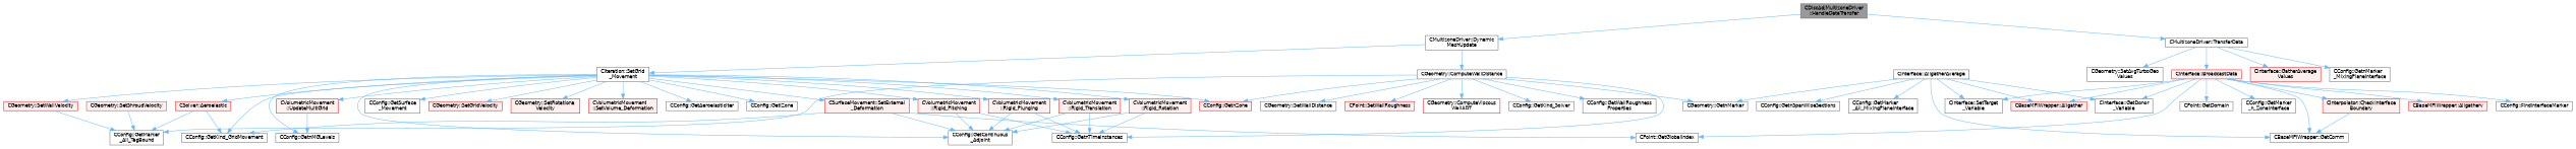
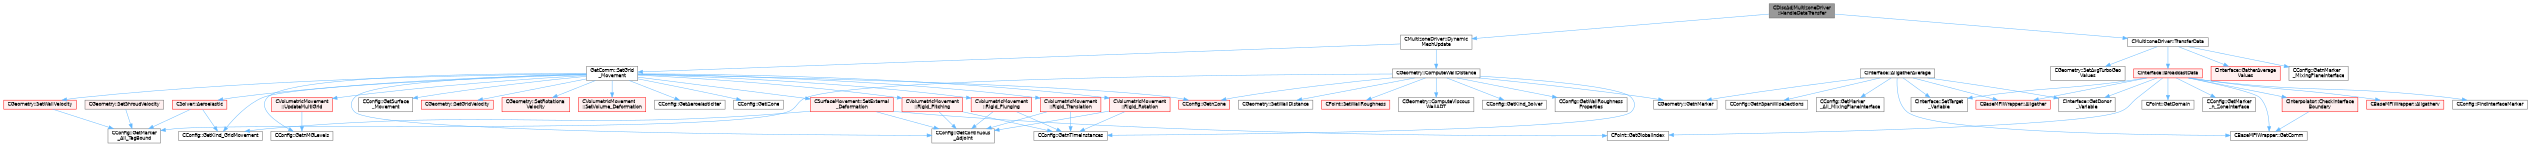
  digraph {
    rankdir=TB
    node [color=grey40 fillcolor=white fontname=Helvetica fontsize=10 shape=box style=filled]
    edge [color=steelblue1 fontname=Helvetica fontsize=10 labelfontname=Helvetica labelfontsize=10 style=solid]
    n1 [color=gray40 fillcolor=grey60 fontcolor=black height=0.2 label="CDiscAdjMultizoneDriver\l::HandleDataTransfer" width=0.4]
    n2 [height=0.2 label="CMultizoneDriver::Dynamic\lMeshUpdate" width=0.4]
    n3 [height=0.2 label="CMultizoneDriver::TransferData" width=0.4]
    n4 [height=0.2 label="CGeometry::ComputeWallDistance" width=0.4]
-   n5 [height=0.2 label="CIteration::SetGrid\l_Movement" width=0.4]
+   n5 [height=0.2 label="GetComm::SetGrid\l_Movement" width=0.4]
    n6 [color=red fillcolor="#FFF0F0" height=0.2 label="CInterface::BroadcastData" width=0.4]
    n7 [color=red fillcolor="#FFF0F0" height=0.2 label="CInterface::GatherAverage\lValues" width=0.4]
    n8 [height=0.2 label="CConfig::GetnMarker\l_MixingPlaneInterface" width=0.4]
    n9 [height=0.2 label="CGeometry::SetAvgTurboGeo\lValues" width=0.4]
-   n10 [color=red height=0.2 label="CGeometry::ComputeViscous\lWallADT" width=0.4]
+   n10 [height=0.2 label="CGeometry::ComputeViscous\lWallADT" width=0.4]
    n11 [height=0.2 label="CConfig::GetKind_Solver" width=0.4]
    n12 [height=0.2 label="CConfig::GetMarker\l_All_TagBound" width=0.4]
    n13 [height=0.2 label="CGeometry::GetnMarker" width=0.4]
    n14 [height=0.2 label="CConfig::GetnTimeInstances" width=0.4]
    n15 [color=red fillcolor="#FFF0F0" height=0.2 label="CConfig::GetnZone" width=0.4]
    n16 [height=0.2 label="CConfig::GetWallRoughness\lProperties" width=0.4]
    n17 [height=0.2 label="CGeometry::SetWallDistance" width=0.4]
    n18 [color=red fillcolor="#FFF0F0" height=0.2 label="CPoint::SetWallRoughness" width=0.4]
    n19 [color=red fillcolor="#FFF0F0" height=0.2 label="CSolver::Aeroelastic" width=0.4]
    n20 [height=0.2 label="CConfig::GetKind_GridMovement" width=0.4]
    n21 [height=0.2 label="CConfig::GetAeroelasticIter" width=0.4]
    n22 [height=0.2 label="CConfig::GetContinuous\l_Adjoint" width=0.4]
    n23 [height=0.2 label="CConfig::GetiZone" width=0.4]
    n24 [height=0.2 label="CConfig::GetnMGLevels" width=0.4]
    n25 [height=0.2 label="CConfig::GetSurface\l_Movement" width=0.4]
    n26 [color=red fillcolor="#FFF0F0" height=0.2 label="CVolumetricMovement\l::Rigid_Pitching" width=0.4]
    n27 [color=red fillcolor="#FFF0F0" height=0.2 label="CVolumetricMovement\l::Rigid_Plunging" width=0.4]
    n28 [color=red fillcolor="#FFF0F0" height=0.2 label="CVolumetricMovement\l::Rigid_Rotation" width=0.4]
    n29 [color=red fillcolor="#FFF0F0" height=0.2 label="CVolumetricMovement\l::Rigid_Translation" width=0.4]
    n30 [color=red fillcolor="#FFF0F0" height=0.2 label="CSurfaceMovement::SetExternal\l_Deformation" width=0.4]
    n31 [color=red fillcolor="#FFF0F0" height=0.2 label="CGeometry::SetGridVelocity" width=0.4]
    n32 [color=red fillcolor="#FFF0F0" height=0.2 label="CGeometry::SetRotational\lVelocity" width=0.4]
    n33 [color=red fillcolor="#FFF0F0" height=0.2 label="CVolumetricMovement\l::SetVolume_Deformation" width=0.4]
    n34 [color=red fillcolor="#FFF0F0" height=0.2 label="CGeometry::SetWallVelocity" width=0.4]
    n35 [color=red fillcolor="#FFF0F0" height=0.2 label="CVolumetricMovement\l::UpdateMultiGrid" width=0.4]
    n36 [height=0.2 label="CPoint::GetGlobalIndex" width=0.4]
    n37 [fillcolor="#FFF0F0" height=0.2 label="CGeometry::SetShroudVelocity" width=0.4]
    n38 [height=0.2 label="CInterface::AllgatherAverage" width=0.4]
    n39 [color=red fillcolor="#FFF0F0" height=0.2 label="CBaseMPIWrapper::Allgather" width=0.4]
    n40 [height=0.2 label="CBaseMPIWrapper::GetComm" width=0.4]
    n41 [height=0.2 label="CInterface::GetDonor\l_Variable" width=0.4]
    n42 [height=0.2 label="CConfig::GetMarker\l_All_MixingPlaneInterface" width=0.4]
    n43 [height=0.2 label="CConfig::GetnSpanWiseSections" width=0.4]
    n44 [height=0.2 label="CInterface::SetTarget\l_Variable" width=0.4]
    n45 [color=red fillcolor="#FFF0F0" height=0.2 label="CBaseMPIWrapper::Allgatherv" width=0.4]
    n46 [color=red fillcolor="#FFF0F0" height=0.2 label="CInterpolator::CheckInterface\lBoundary" width=0.4]
    n47 [height=0.2 label="CConfig::FindInterfaceMarker" width=0.4]
    n48 [height=0.2 label="CPoint::GetDomain" width=0.4]
    n49 [height=0.2 label="CConfig::GetMarker\l_n_ZoneInterface" width=0.4]
    n1 -> n2
    n1 -> n3
    n2 -> n4
    n2 -> n5
    n3 -> n6
    n3 -> n7
    n3 -> n8
    n3 -> n9
    n4 -> n10
    n4 -> n11
    n4 -> n12
    n4 -> n13
    n4 -> n14
    n4 -> n15
    n4 -> n16
    n4 -> n17
    n4 -> n18
    n5 -> n15
    n5 -> n19
    n5 -> n20
    n5 -> n21
    n5 -> n22
    n5 -> n23
    n5 -> n24
    n5 -> n25
    n5 -> n26
    n5 -> n27
    n5 -> n28
    n5 -> n29
    n5 -> n30
    n5 -> n31
    n5 -> n32
    n5 -> n33
    n5 -> n34
    n5 -> n35
    n6 -> n36
    n6 -> n39
    n6 -> n40
    n6 -> n41
    n6 -> n44
    n6 -> n45
    n6 -> n46
    n6 -> n47
    n6 -> n48
    n6 -> n49
    n19 -> n12
    n19 -> n20
    n26 -> n14
    n26 -> n22
    n27 -> n14
    n27 -> n22
    n28 -> n14
    n28 -> n22
    n29 -> n14
    n29 -> n22
    n30 -> n20
    n30 -> n22
    n30 -> n36
    n34 -> n12
    n35 -> n24
    n37 -> n12
    n38 -> n13
    n38 -> n39
    n38 -> n40
    n38 -> n41
    n38 -> n42
    n38 -> n43
    n38 -> n44
    n46 -> n40
  }
